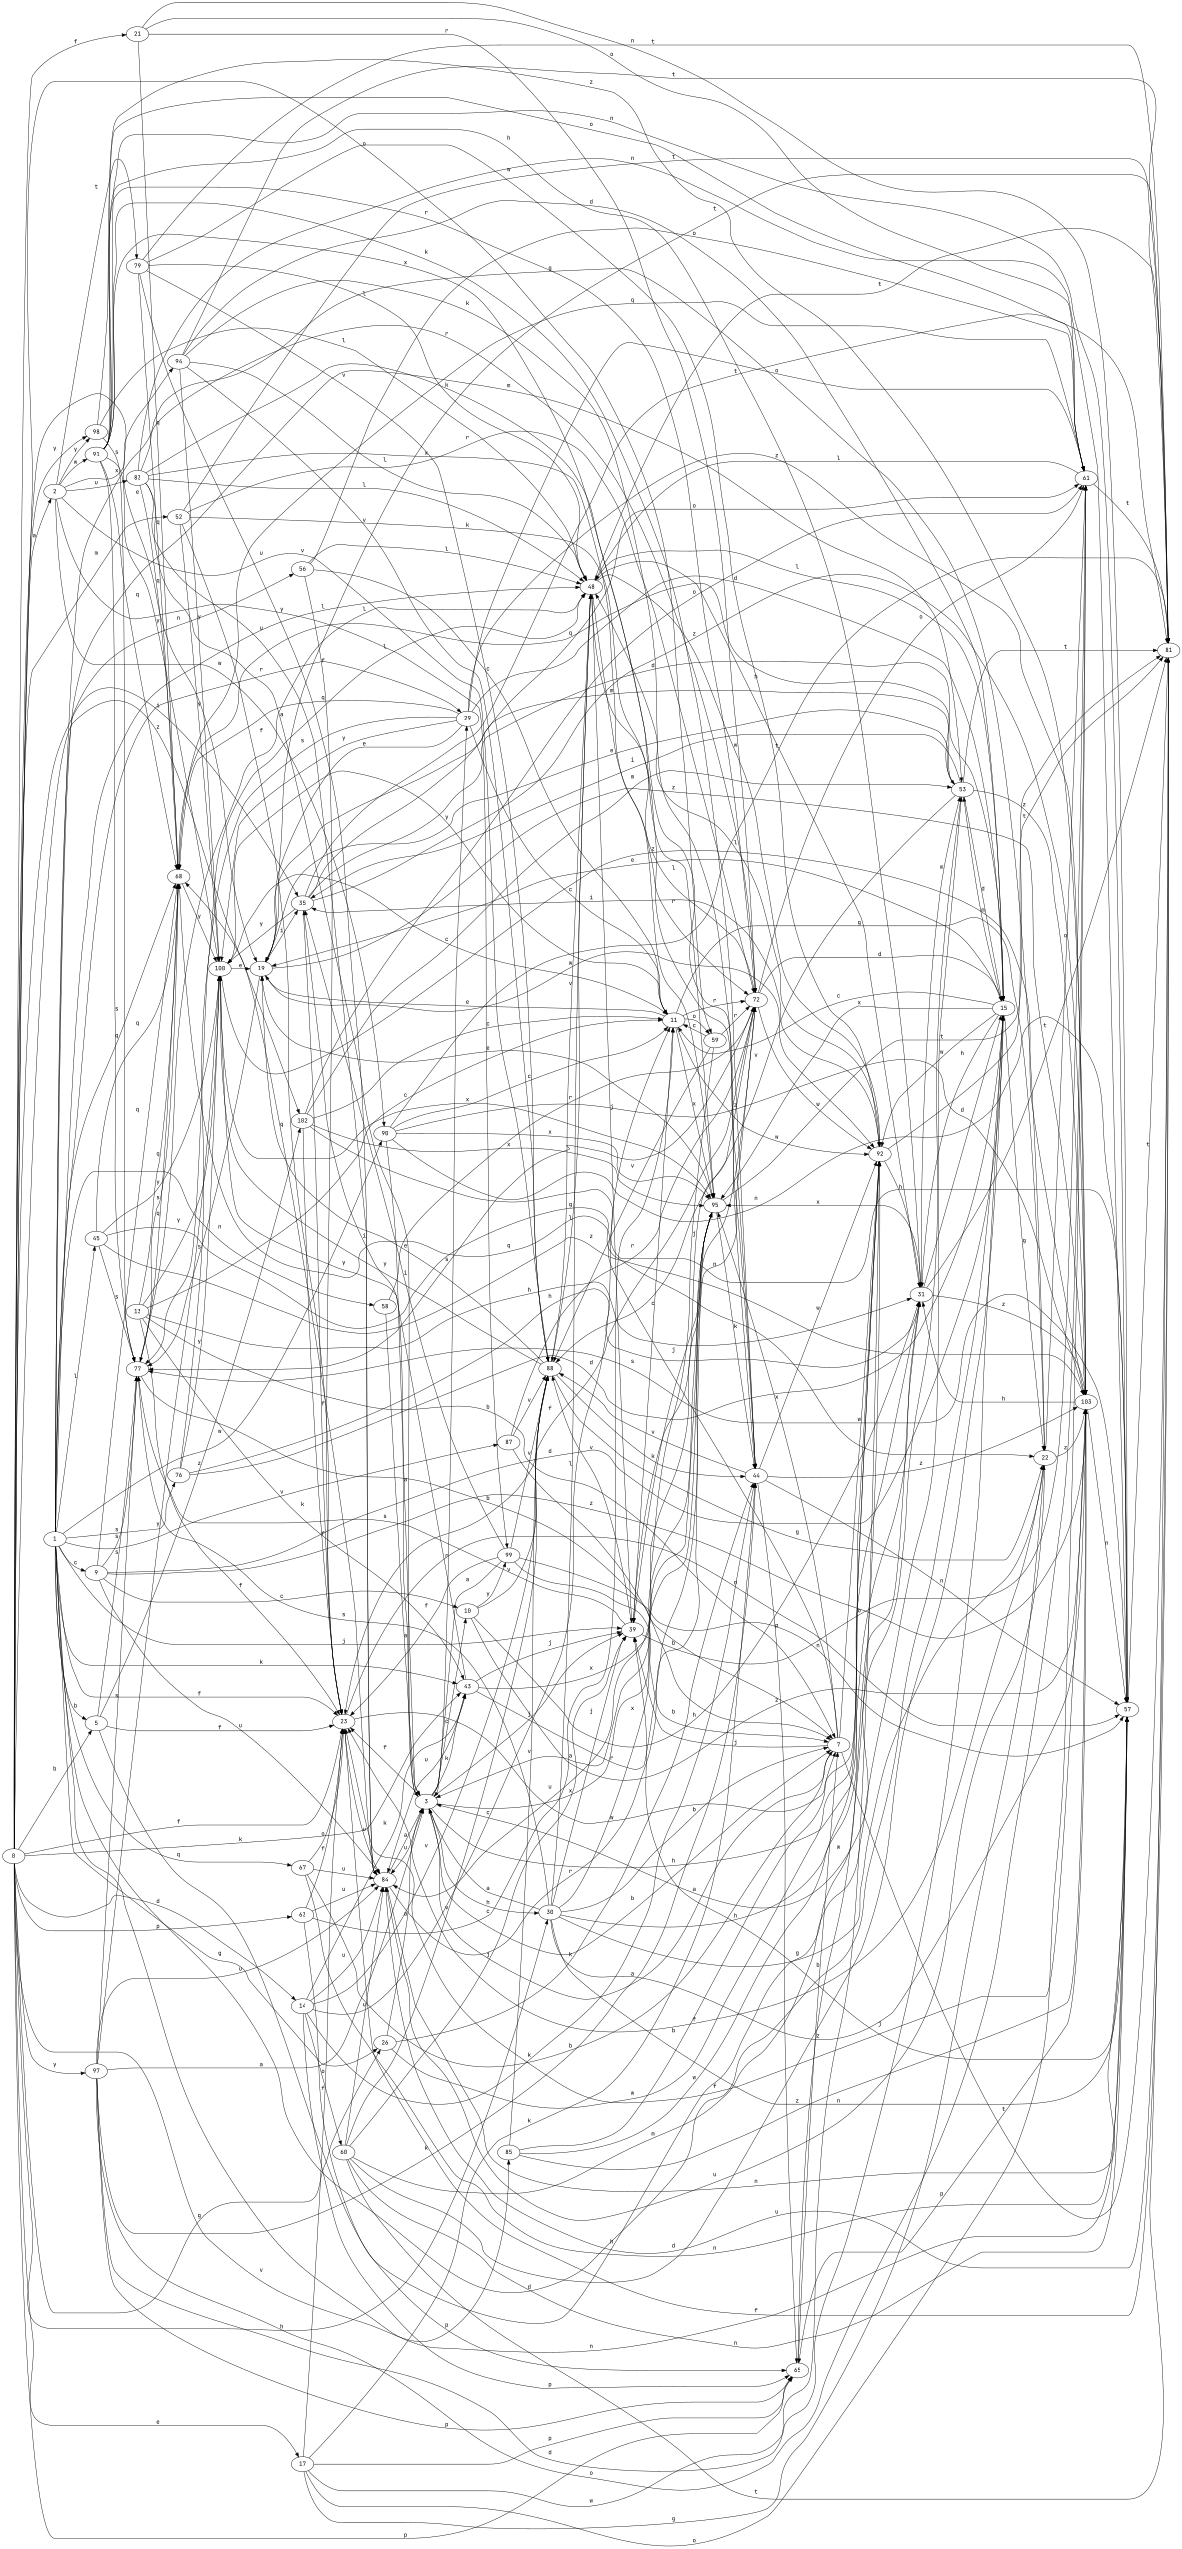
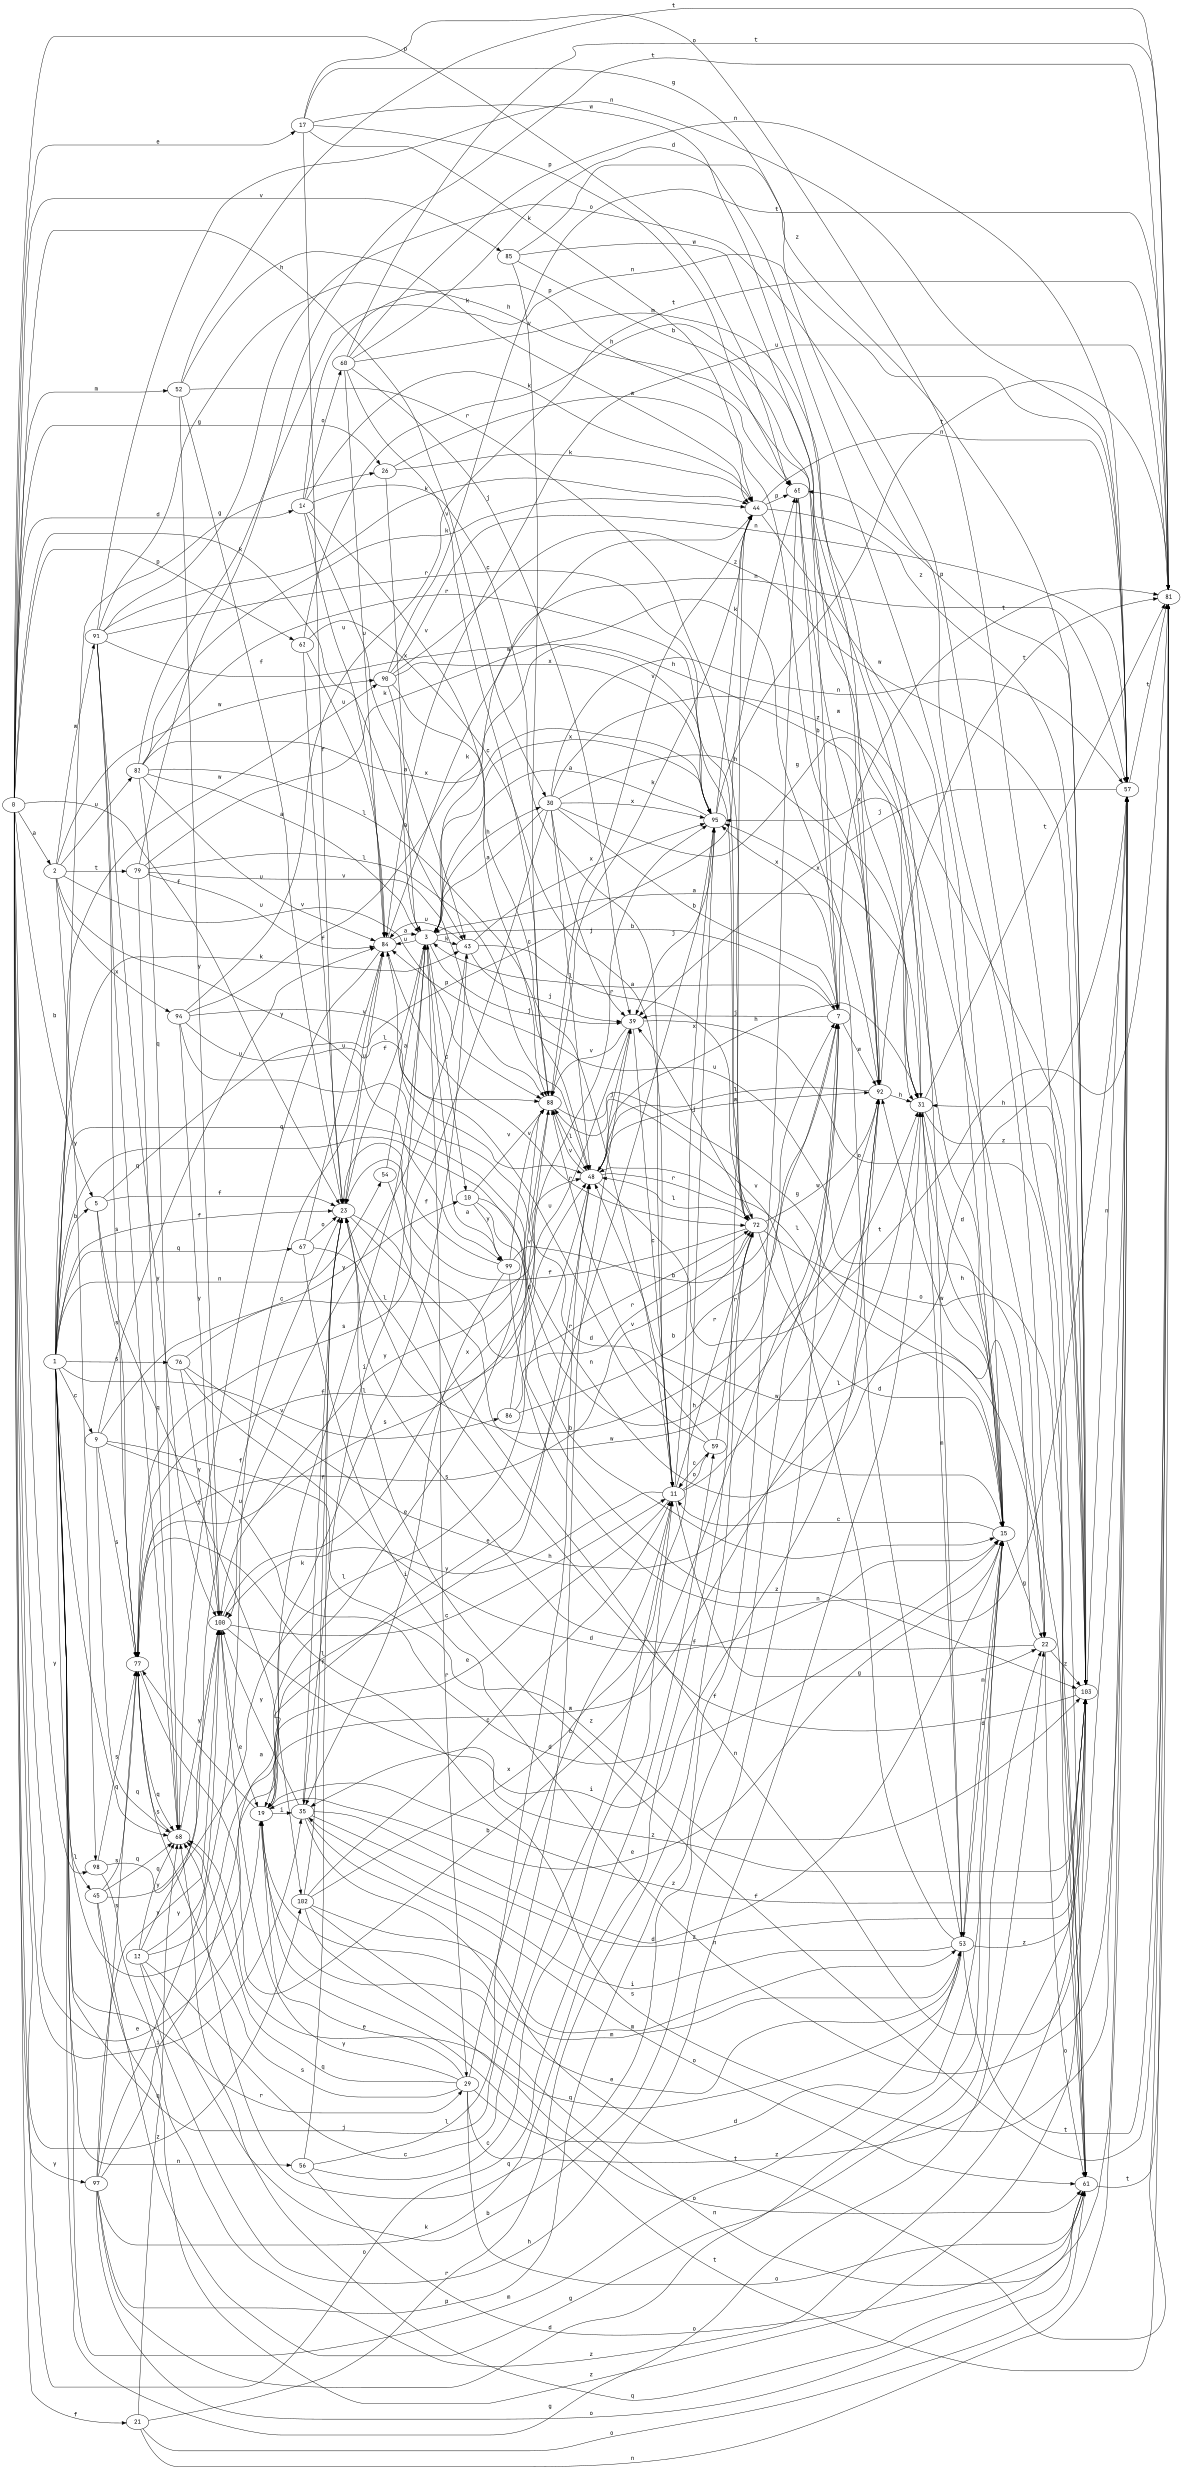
  strict digraph {
    fontname="JetBrains Mono"
    rankdir=LR
    node [fontname="JetBrains Mono"]
    edge [fontname="JetBrains Mono"]
    0
    2
    5
    14
    17
    19
    21
    23
    26
    30
    35
    43
    52
    59
    63
    65
    85
    97
    98
    102
    90
    79
    83
    88
    91
    94
    99
    77
    13
    68
    7
    31
    11
    100
    84
    44
    60
    n38 [label=22]
    92
    61
    53
    81
    103
    57
    72
    3
    39
    48
    95
    15
    1
    9
    45
-   54 [label=58]
+   54
    56
    67
    n57 [label=29]
    76
-   87
+   87 [label=86]
    10
    0 -> 2 [label=a]
    0 -> 5 [label=b]
    0 -> 14 [label=d]
    0 -> 17 [label=e]
    0 -> 19 [label=e]
    0 -> 21 [label=f]
    0 -> 23 [label=f]
    0 -> 26 [label=g]
    0 -> 30 [label=h]
    0 -> 35 [label=i]
    0 -> 43 [label=k]
    0 -> 52 [label=m]
    0 -> 59 [label=o]
    0 -> 63 [label=p]
    0 -> 65 [label=p]
    0 -> 85 [label=v]
    0 -> 97 [label=y]
    0 -> 98 [label=y]
    0 -> 102 [label=z]
    2 -> 98 [label=y]
    2 -> 90 [label=w]
    2 -> 79 [label=t]
    2 -> 83 [label=u]
    2 -> 88 [label=v]
    2 -> 91 [label=w]
    2 -> 94 [label=x]
    2 -> 99 [label=y]
    5 -> 23 [label=f]
    5 -> 65 [label=p]
    5 -> 102 [label=z]
    5 -> 77 [label=s]
    14 -> 43 [label=k]
    14 -> 65 [label=p]
    14 -> 88 [label=v]
    14 -> 11 [label=c]
    14 -> 84 [label=u]
    14 -> 44 [label=k]
    14 -> 60 [label=o]
    17 -> 23 [label=f]
    17 -> 65 [label=p]
    17 -> 44 [label=k]
    17 -> n38 [label=g]
    17 -> 92 [label=w]
    17 -> 61 [label=o]
    19 -> 35 [label=i]
    19 -> 77 [label=s]
    19 -> 92 [label=w]
    19 -> 53 [label=m]
    19 -> 81 [label=t]
    19 -> 103 [label=z]
    21 -> 68 [label=q]
    21 -> 61 [label=o]
    21 -> 57 [label=n]
    21 -> 72 [label=r]
    23 -> 84 [label=u]
    23 -> 92 [label=w]
    23 -> 57 [label=n]
    26 -> 44 [label=k]
    26 -> 92 [label=w]
    26 -> 3 [label=a]
    30 -> 77 [label=s]
    30 -> 7 [label=b]
    30 -> 31 [label=h]
    30 -> n38 [label=g]
    30 -> 103 [label=z]
    30 -> 57 [label=n]
    30 -> 3 [label=a]
    30 -> 39 [label=j]
    30 -> 48 [label=l]
    30 -> 95 [label=x]
    35 -> 23 [label=f]
    35 -> 100 [label=y]
    35 -> 61 [label=o]
    35 -> 81 [label=t]
    35 -> 103 [label=z]
    35 -> 15 [label=d]
    43 -> 100 [label=y]
    43 -> 84 [label=u]
    43 -> 72 [label=r]
    43 -> 39 [label=j]
    43 -> 95 [label=x]
    52 -> 23 [label=f]
    52 -> 100 [label=y]
    52 -> 44 [label=k]
    52 -> 81 [label=t]
    52 -> 72 [label=r]
    59 -> 88 [label=v]
    59 -> 11 [label=c]
    59 -> 84 [label=u]
    59 -> 72 [label=r]
    63 -> 23 [label=f]
    63 -> 31 [label=h]
    63 -> 11 [label=c]
    63 -> 84 [label=u]
    65 -> 7 [label=b]
    65 -> 92 [label=w]
    85 -> 88 [label=v]
    85 -> 7 [label=b]
    85 -> 92 [label=w]
    85 -> 103 [label=z]
    97 -> 65 [label=p]
    97 -> 77 [label=s]
    97 -> 100 [label=y]
    97 -> 84 [label=u]
    97 -> 44 [label=k]
    97 -> 61 [label=o]
    97 -> 3 [label=a]
    97 -> 15 [label=d]
    98 -> 77 [label=s]
    98 -> 103 [label=z]
    98 -> 48 [label=l]
    102 -> 23 [label=f]
    102 -> 11 [label=c]
    102 -> 61 [label=o]
    102 -> 53 [label=m]
    102 -> 57 [label=n]
    102 -> 95 [label=x]
    90 -> 11 [label=c]
    90 -> 81 [label=t]
    90 -> 103 [label=z]
    90 -> 57 [label=n]
    90 -> 3 [label=a]
    90 -> 95 [label=x]
    79 -> 88 [label=v]
    79 -> 68 [label=q]
    79 -> 84 [label=u]
    79 -> 92 [label=w]
    79 -> 81 [label=t]
    79 -> 48 [label=l]
    83 -> 68 [label=q]
    83 -> 84 [label=u]
    83 -> 44 [label=k]
    83 -> 57 [label=n]
    83 -> 72 [label=r]
    83 -> 3 [label=a]
    83 -> 48 [label=l]
    83 -> 95 [label=x]
    88 -> 19 [label=e]
    88 -> 100 [label=y]
    88 -> 44 [label=k]
    88 -> n38 [label=g]
    88 -> 48 [label=l]
    91 -> 77 [label=s]
    91 -> 68 [label=q]
    91 -> 31 [label=h]
    91 -> 100 [label=y]
    91 -> 44 [label=k]
    91 -> 61 [label=o]
    91 -> 57 [label=n]
    91 -> 72 [label=r]
    91 -> 95 [label=x]
    94 -> 88 [label=v]
    94 -> 100 [label=y]
    94 -> 44 [label=k]
    94 -> 81 [label=t]
    94 -> 48 [label=l]
    94 -> 15 [label=d]
    99 -> 23 [label=f]
    99 -> 35 [label=i]
    99 -> 88 [label=v]
    99 -> 7 [label=b]
    99 -> 57 [label=n]
    99 -> 3 [label=a]
    77 -> 68 [label=q]
    77 -> 7 [label=b]
    77 -> 48 [label=l]
    13 -> 23 [label=f]
    13 -> 43 [label=k]
    13 -> 68 [label=q]
    13 -> 7 [label=b]
    13 -> 31 [label=h]
    13 -> 11 [label=c]
    13 -> 100 [label=y]
    68 -> 77 [label=s]
    68 -> 100 [label=y]
    7 -> 68 [label=q]
    7 -> 92 [label=w]
    7 -> 81 [label=t]
    7 -> 3 [label=a]
    7 -> 39 [label=j]
    7 -> 95 [label=x]
    31 -> 53 [label=m]
    31 -> 81 [label=t]
    31 -> 103 [label=z]
    31 -> 95 [label=x]
    31 -> 15 [label=d]
    11 -> 19 [label=e]
    11 -> 59 [label=o]
    11 -> 100 [label=y]
    11 -> n38 [label=g]
    11 -> 92 [label=w]
    11 -> 72 [label=r]
    11 -> 95 [label=x]
    100 -> 19 [label=e]
    100 -> 11 [label=c]
    100 -> 103 [label=z]
    100 -> 95 [label=x]
    84 -> 68 [label=q]
    84 -> 57 [label=n]
    84 -> 72 [label=r]
    84 -> 3 [label=a]
    44 -> 65 [label=p]
    44 -> 88 [label=v]
-   44 -> 92 [label=w]
+   44 -> 15 [label=w]
    44 -> 103 [label=z]
    44 -> 57 [label=n]
    60 -> 88 [label=v]
    60 -> 84 [label=u]
    60 -> 53 [label=m]
    60 -> 81 [label=t]
    60 -> 57 [label=n]
    60 -> 39 [label=j]
    60 -> 15 [label=d]
    n38 -> 23 [label=f]
    n38 -> 84 [label=u]
    n38 -> 61 [label=o]
    n38 -> 103 [label=z]
    92 -> 35 [label=i]
    92 -> 31 [label=h]
    92 -> 81 [label=t]
    92 -> 48 [label=l]
    61 -> 68 [label=q]
    61 -> 81 [label=t]
    61 -> 48 [label=l]
    53 -> 19 [label=e]
    53 -> 35 [label=i]
    53 -> 88 [label=v]
    53 -> 68 [label=q]
    53 -> 81 [label=t]
    53 -> 103 [label=z]
    53 -> 3 [label=a]
    53 -> 15 [label=d]
    81 -> 23 [label=f]
    81 -> 84 [label=u]
    103 -> 23 [label=f]
    103 -> 65 [label=p]
    103 -> 31 [label=h]
    103 -> 57 [label=n]
    57 -> 77 [label=s]
    57 -> 81 [label=t]
    57 -> 39 [label=j]
    72 -> 23 [label=f]
    72 -> 77 [label=s]
    72 -> 92 [label=w]
    72 -> 61 [label=o]
    72 -> 39 [label=j]
    72 -> 48 [label=l]
    72 -> 15 [label=d]
    3 -> 23 [label=f]
    3 -> 30 [label=h]
    3 -> 35 [label=i]
    3 -> 43 [label=k]
    3 -> 7 [label=b]
    3 -> 31 [label=h]
    3 -> 84 [label=u]
    3 -> 39 [label=j]
    3 -> 95 [label=x]
    3 -> n57 [label=r]
    3 -> 10 [label=c]
    39 -> 88 [label=v]
    39 -> 77 [label=s]
    39 -> 11 [label=c]
    39 -> 61 [label=o]
    48 -> 88 [label=v]
    48 -> 31 [label=h]
    48 -> 92 [label=w]
    48 -> 81 [label=t]
    48 -> 72 [label=r]
    48 -> 39 [label=j]
    95 -> 19 [label=e]
    95 -> 44 [label=k]
    95 -> 81 [label=t]
    95 -> 3 [label=a]
    95 -> 39 [label=j]
    15 -> 19 [label=e]
    15 -> 31 [label=h]
    15 -> 11 [label=c]
    15 -> n38 [label=g]
    15 -> 92 [label=w]
    15 -> 53 [label=m]
    15 -> 48 [label=l]
    15 -> 95 [label=x]
    1 -> 5 [label=b]
    1 -> 23 [label=f]
    1 -> 26 [label=g]
    1 -> 43 [label=k]
    1 -> 90 [label=w]
    1 -> 68 [label=q]
    1 -> n38 [label=g]
    1 -> 53 [label=m]
    1 -> 57 [label=n]
    1 -> 39 [label=j]
    1 -> 48 [label=l]
    1 -> 15 [label=d]
    1 -> 9 [label=c]
    1 -> 45 [label=l]
    1 -> 54 [label=n]
    1 -> 56 [label=n]
    1 -> 67 [label=q]
    1 -> n57 [label=r]
    1 -> 76 [label=s]
    1 -> 87 [label=v]
    9 -> 77 [label=s]
    9 -> 68 [label=q]
    9 -> 84 [label=u]
    9 -> 103 [label=z]
    9 -> 15 [label=d]
    9 -> 10 [label=c]
    45 -> 77 [label=s]
    45 -> 68 [label=q]
    45 -> 100 [label=y]
    45 -> n38 [label=g]
    45 -> 103 [label=z]
    54 -> 72 [label=r]
    54 -> 3 [label=a]
    56 -> 23 [label=f]
    56 -> 11 [label=c]
    56 -> 61 [label=o]
    56 -> 48 [label=l]
    67 -> 23 [label=o]
    67 -> 7 [label=b]
    67 -> 84 [label=u]
    67 -> 57 [label=n]
    n57 -> 19 [label=e]
    n57 -> 77 [label=s]
    n57 -> 68 [label=q]
    n57 -> 11 [label=c]
    n57 -> 100 [label=y]
    n57 -> 61 [label=o]
    n57 -> 103 [label=z]
    n57 -> 15 [label=d]
    76 -> 31 [label=h]
    76 -> 100 [label=y]
    76 -> 48 [label=l]
    76 -> 15 [label=d]
    87 -> 88 [label=v]
    87 -> 7 [label=b]
    87 -> 72 [label=r]
    10 -> 88 [label=v]
    10 -> 99 [label=y]
    10 -> 31 [label=h]
    10 -> 103 [label=z]
  }
